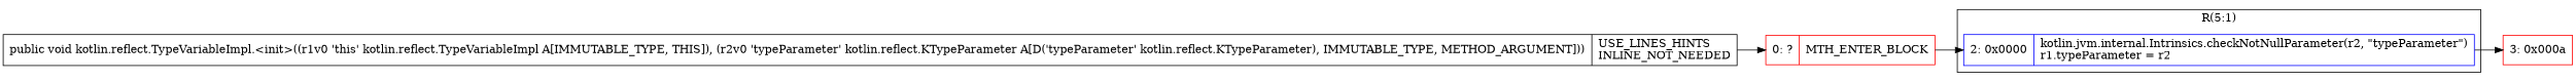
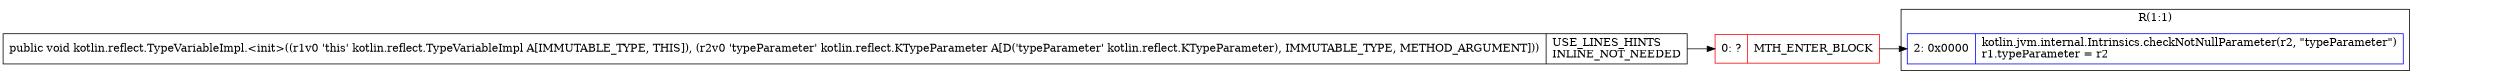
  digraph {
    rankdir=LR
    node [color=red shape=record]
    n1 [color=blue label="{2\:\ 0x0000|kotlin.jvm.internal.Intrinsics.checkNotNullParameter(r2, \"typeParameter\")\lr1.typeParameter = r2\l}"]
-   n2 [label="{3\:\ 0x000a}"]
    n3 [label="{0\:\ ?|MTH_ENTER_BLOCK\l}"]
    n4 [label="{public void kotlin.reflect.TypeVariableImpl.\<init\>((r1v0 'this' kotlin.reflect.TypeVariableImpl A[IMMUTABLE_TYPE, THIS]), (r2v0 'typeParameter' kotlin.reflect.KTypeParameter A[D('typeParameter' kotlin.reflect.KTypeParameter), IMMUTABLE_TYPE, METHOD_ARGUMENT]))  | USE_LINES_HINTS\lINLINE_NOT_NEEDED\l}" color=""]
    subgraph cluster_1 {
-     label="R(5:1)"
+     label="R(1:1)"
      n1
    }
-   n1 -> n2
    n3 -> n1
    n4 -> n3
  }
